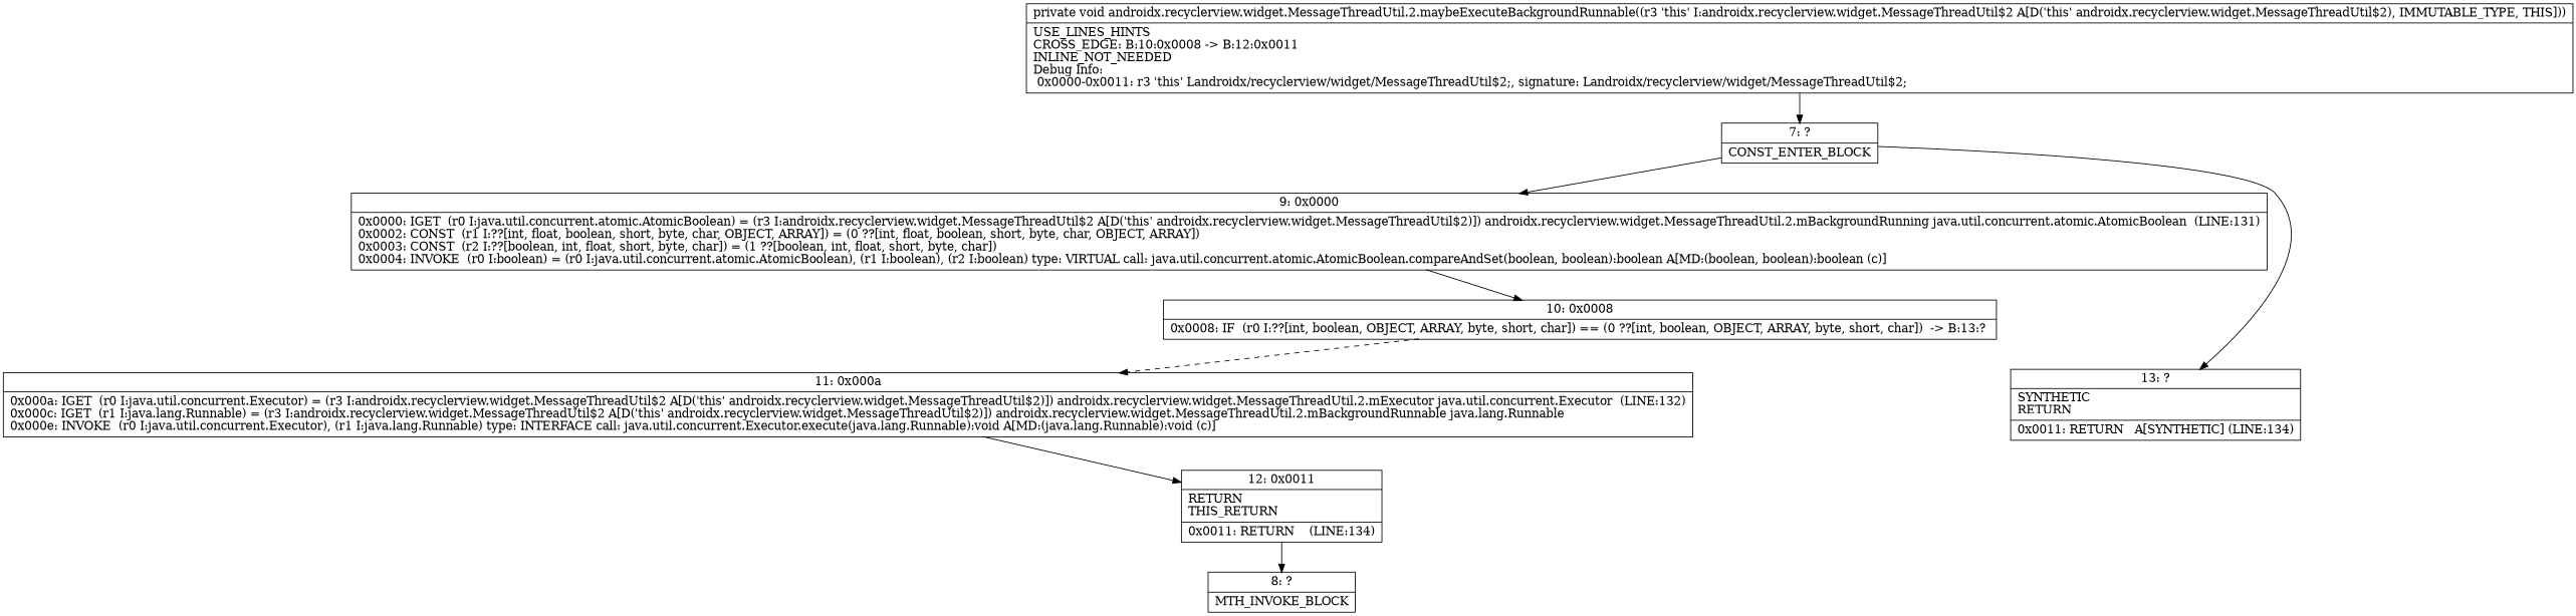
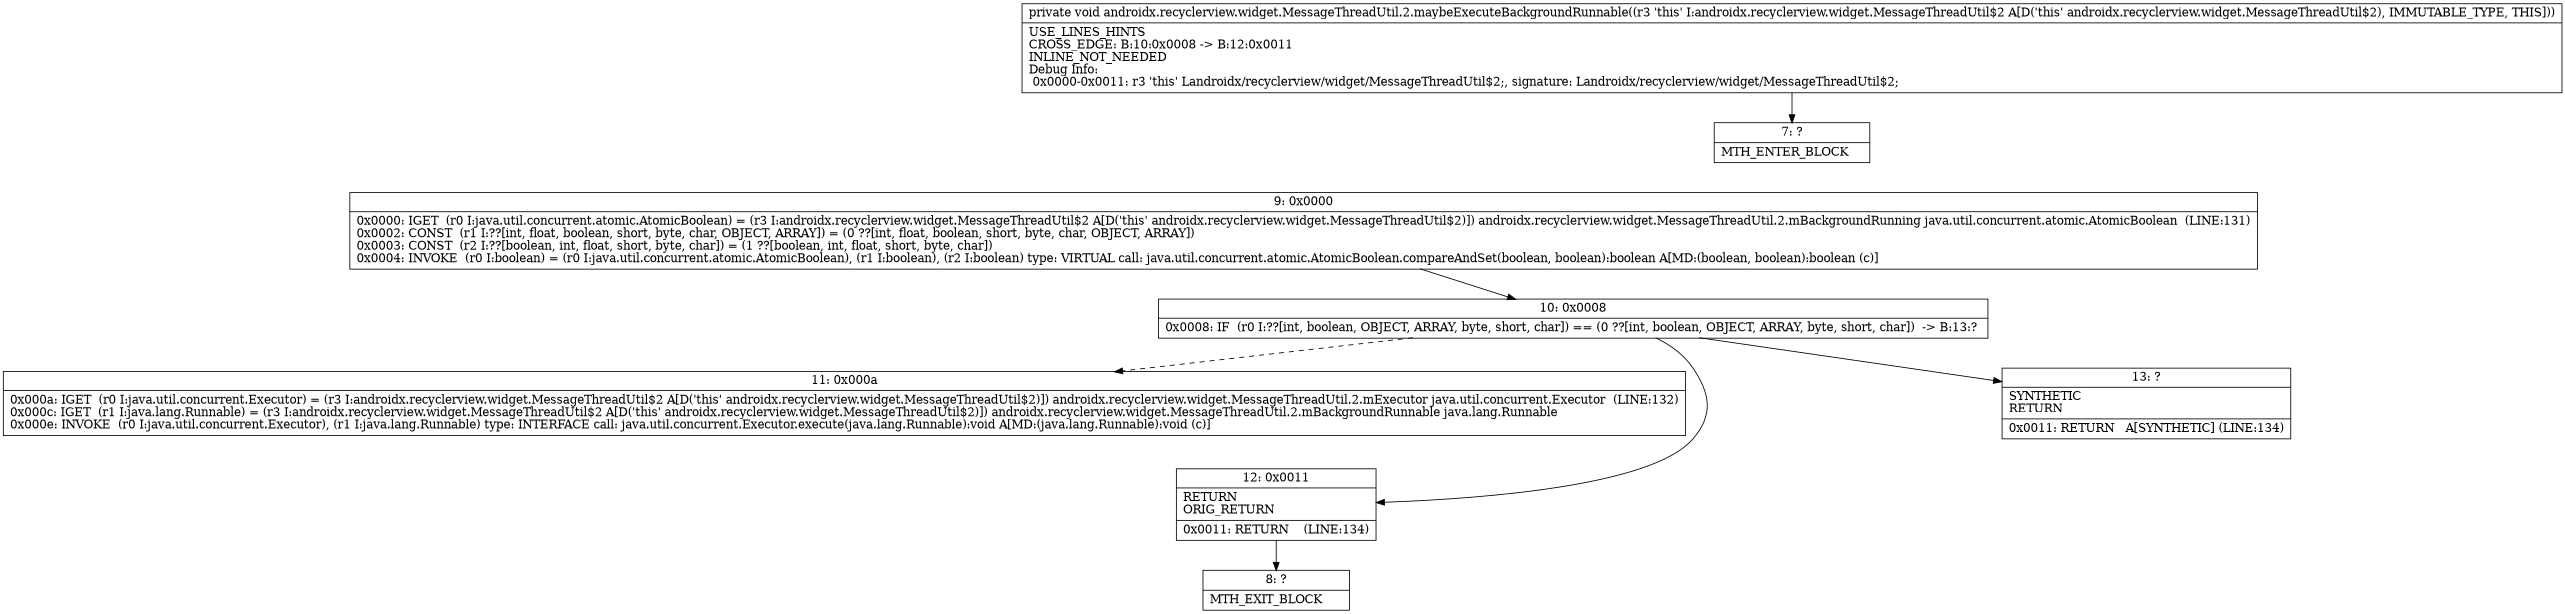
  digraph {
    fontname="DejaVu Serif"
    node [fontname="DejaVu Serif" shape=record]
    edge [fontname="DejaVu Serif"]
-   n1 [label="{7\:\ ?|CONST_ENTER_BLOCK\l}"]
+   n1 [label="{7\:\ ?|MTH_ENTER_BLOCK\l}"]
    n2 [label="{9\:\ 0x0000|0x0000: IGET  (r0 I:java.util.concurrent.atomic.AtomicBoolean) = (r3 I:androidx.recyclerview.widget.MessageThreadUtil$2 A[D('this' androidx.recyclerview.widget.MessageThreadUtil$2)]) androidx.recyclerview.widget.MessageThreadUtil.2.mBackgroundRunning java.util.concurrent.atomic.AtomicBoolean  (LINE:131)\l0x0002: CONST  (r1 I:??[int, float, boolean, short, byte, char, OBJECT, ARRAY]) = (0 ??[int, float, boolean, short, byte, char, OBJECT, ARRAY]) \l0x0003: CONST  (r2 I:??[boolean, int, float, short, byte, char]) = (1 ??[boolean, int, float, short, byte, char]) \l0x0004: INVOKE  (r0 I:boolean) = (r0 I:java.util.concurrent.atomic.AtomicBoolean), (r1 I:boolean), (r2 I:boolean) type: VIRTUAL call: java.util.concurrent.atomic.AtomicBoolean.compareAndSet(boolean, boolean):boolean A[MD:(boolean, boolean):boolean (c)]\l}"]
    n3 [label="{10\:\ 0x0008|0x0008: IF  (r0 I:??[int, boolean, OBJECT, ARRAY, byte, short, char]) == (0 ??[int, boolean, OBJECT, ARRAY, byte, short, char])  \-\> B:13:? \l}"]
    n4 [label="{11\:\ 0x000a|0x000a: IGET  (r0 I:java.util.concurrent.Executor) = (r3 I:androidx.recyclerview.widget.MessageThreadUtil$2 A[D('this' androidx.recyclerview.widget.MessageThreadUtil$2)]) androidx.recyclerview.widget.MessageThreadUtil.2.mExecutor java.util.concurrent.Executor  (LINE:132)\l0x000c: IGET  (r1 I:java.lang.Runnable) = (r3 I:androidx.recyclerview.widget.MessageThreadUtil$2 A[D('this' androidx.recyclerview.widget.MessageThreadUtil$2)]) androidx.recyclerview.widget.MessageThreadUtil.2.mBackgroundRunnable java.lang.Runnable \l0x000e: INVOKE  (r0 I:java.util.concurrent.Executor), (r1 I:java.lang.Runnable) type: INTERFACE call: java.util.concurrent.Executor.execute(java.lang.Runnable):void A[MD:(java.lang.Runnable):void (c)]\l}"]
    n5 [label="{13\:\ ?|SYNTHETIC\lRETURN\l|0x0011: RETURN   A[SYNTHETIC] (LINE:134)\l}"]
-   n6 [label="{12\:\ 0x0011|RETURN\lTHIS_RETURN\l|0x0011: RETURN    (LINE:134)\l}"]
-   n7 [label="{8\:\ ?|MTH_INVOKE_BLOCK\l}"]
+   n6 [label="{12\:\ 0x0011|RETURN\lORIG_RETURN\l|0x0011: RETURN    (LINE:134)\l}"]
+   n7 [label="{8\:\ ?|MTH_EXIT_BLOCK\l}"]
    n8 [label="{private void androidx.recyclerview.widget.MessageThreadUtil.2.maybeExecuteBackgroundRunnable((r3 'this' I:androidx.recyclerview.widget.MessageThreadUtil$2 A[D('this' androidx.recyclerview.widget.MessageThreadUtil$2), IMMUTABLE_TYPE, THIS]))  | USE_LINES_HINTS\lCROSS_EDGE: B:10:0x0008 \-\> B:12:0x0011\lINLINE_NOT_NEEDED\lDebug Info:\l  0x0000\-0x0011: r3 'this' Landroidx\/recyclerview\/widget\/MessageThreadUtil$2;, signature: Landroidx\/recyclerview\/widget\/MessageThreadUtil$2;\l}"]
-   n1 -> n2
    n2 -> n3
    n3 -> n4 [style=dashed]
-   n1 -> n5
-   n4 -> n6
+   n3 -> n5
+   n3 -> n6
    n6 -> n7
    n8 -> n1
  }
